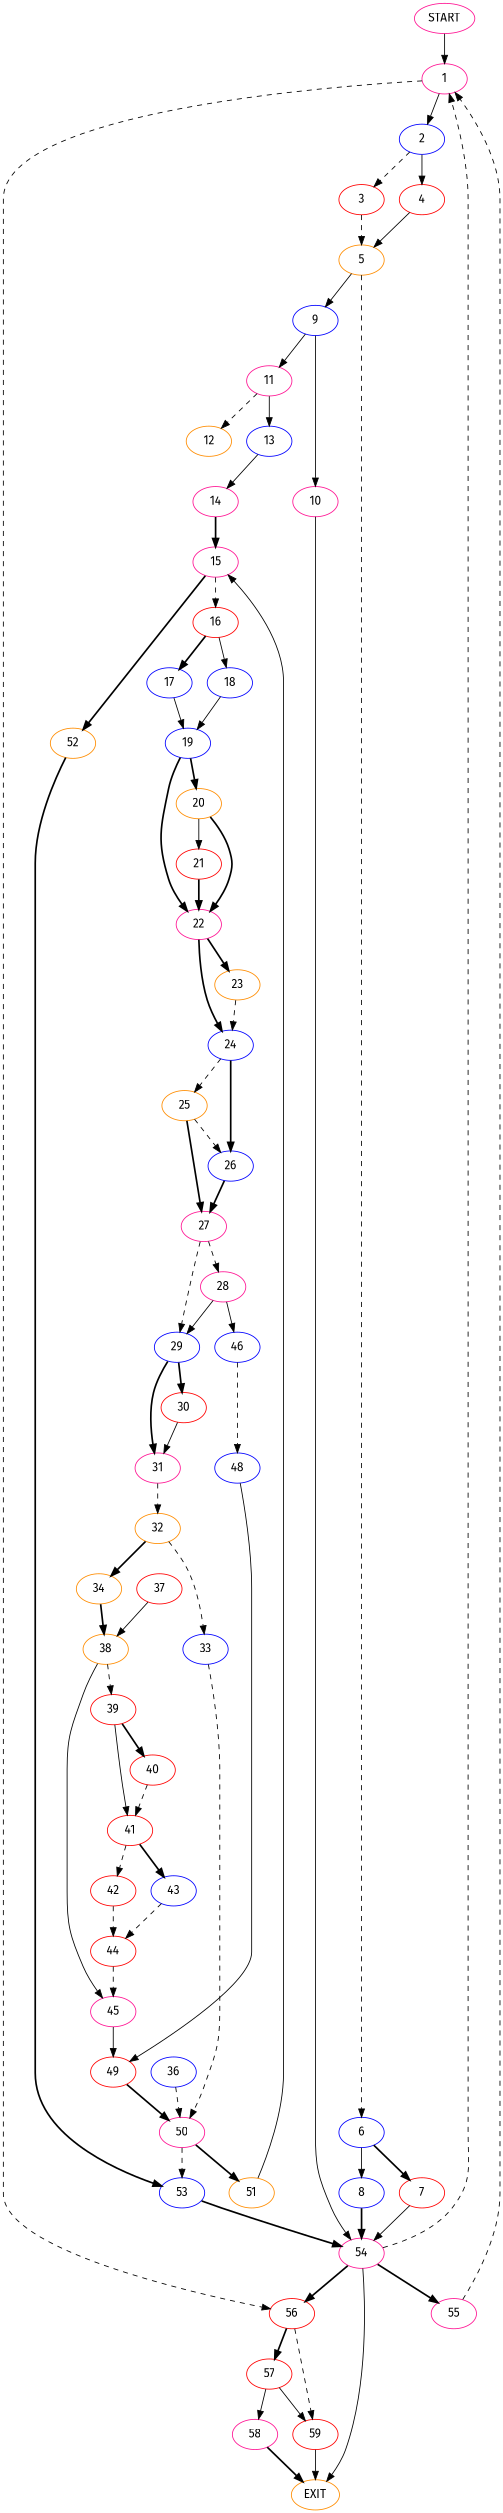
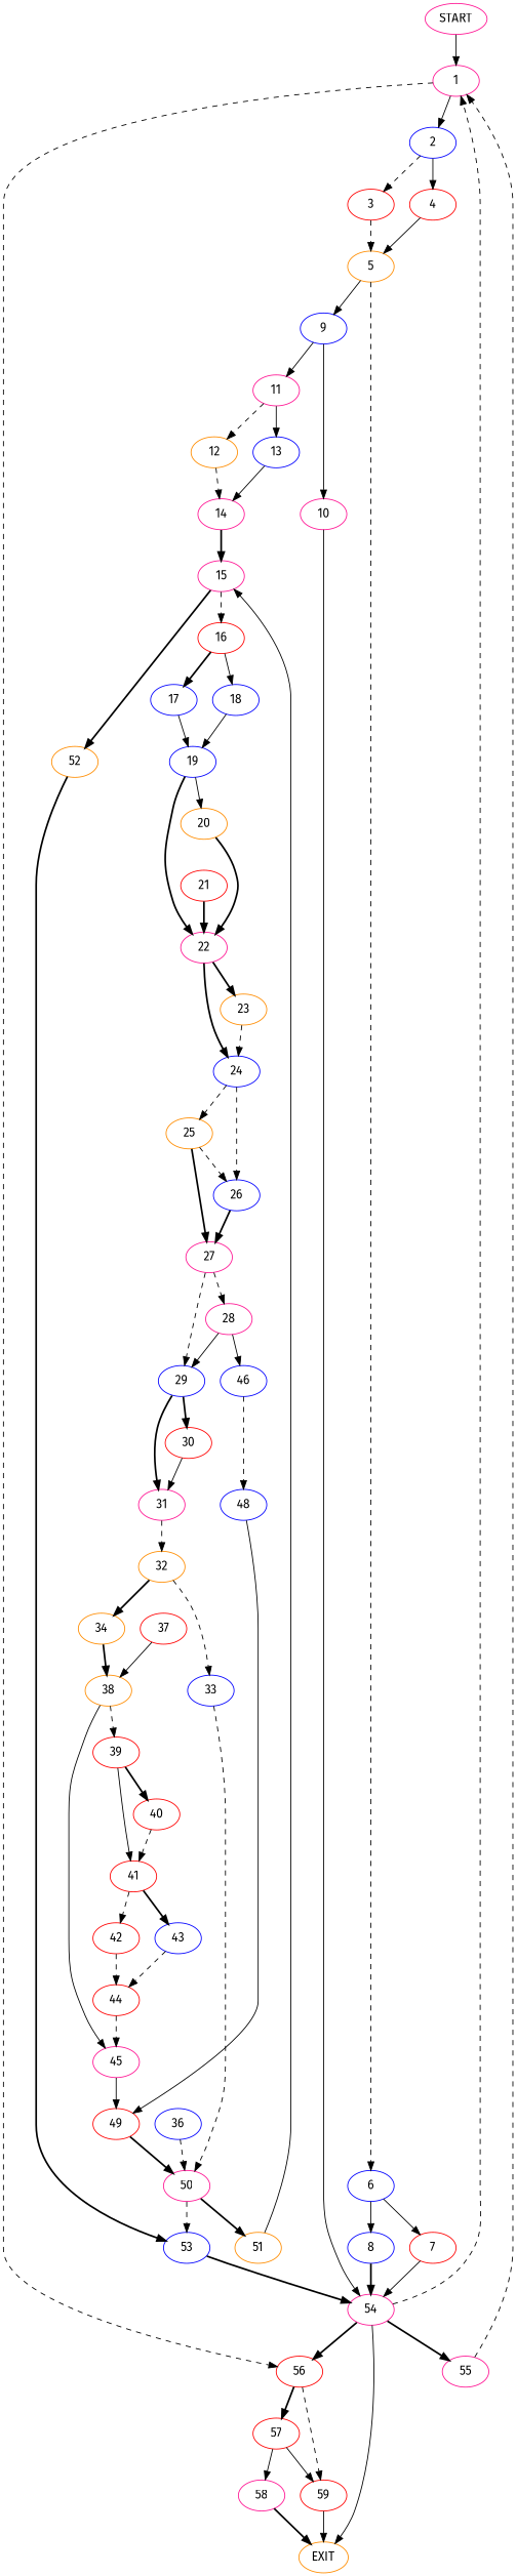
  digraph {
    fontname="Fira Sans"
    node [color=blue fontname="Fira Sans"]
    edge [fontname="Fira Sans" style=solid]
    n1 [color=deeppink label=START]
    1 [color=deeppink]
    2
    56 [color=red]
    3 [color=red]
    4 [color=red]
    57 [color=red]
    59 [color=red]
    5 [color=darkorange]
    6
    9
    7 [color=red]
    8
    10 [color=deeppink]
    11 [color=deeppink]
    54 [color=deeppink]
    55 [color=deeppink]
    n18 [color=darkorange label=EXIT]
    12 [color=darkorange]
    13
    14 [color=deeppink]
    15 [color=deeppink]
    16 [color=red]
    52 [color=darkorange]
    17
    18
    53
    19
    20 [color=darkorange]
    22 [color=deeppink]
    21 [color=red]
    23 [color=darkorange]
    24
    25 [color=darkorange]
    26
    27 [color=deeppink]
    28 [color=deeppink]
    29
    46
    30 [color=red]
    31 [color=deeppink]
    48
    32 [color=darkorange]
    33
    34 [color=darkorange]
    50 [color=deeppink]
    38 [color=darkorange]
    51 [color=darkorange]
    39 [color=red]
    45 [color=deeppink]
    36
    37 [color=red]
    40 [color=red]
    41 [color=red]
    49 [color=red]
    42 [color=red]
    43
    44 [color=red]
    58 [color=deeppink]
    n1 -> 1
    1 -> 2
    1 -> 56 [style=dashed]
    2 -> 3 [style=dashed]
    2 -> 4
    56 -> 57 [style=bold]
    56 -> 59 [style=dashed]
    3 -> 5 [style=dashed]
    4 -> 5
    57 -> 59
    57 -> 58
    59 -> n18
    5 -> 6 [style=dashed]
    5 -> 9
-   6 -> 7 [style=bold]
+   6 -> 7
    6 -> 8
    9 -> 10
    9 -> 11
    7 -> 54
    8 -> 54 [style=bold]
    10 -> 54
    11 -> 12 [style=dashed]
    11 -> 13
    54 -> 1 [style=dashed tailport=s2]
    54 -> 56 [style=bold tailport=s3]
    54 -> 55 [style=bold]
    54 -> n18
    55 -> 1 [style=dashed]
+   12 -> 14 [style=dashed]
    13 -> 14
    14 -> 15 [style=bold]
    15 -> 16 [style=dashed]
    15 -> 52 [style=bold]
    16 -> 17 [style=bold]
    16 -> 18
    52 -> 53 [style=bold]
    17 -> 19
    18 -> 19
    53 -> 54 [style=bold]
-   19 -> 20 [style=bold]
+   19 -> 20
    19 -> 22 [style=bold]
    20 -> 22 [style=bold]
-   20 -> 21
    22 -> 23 [style=bold]
    22 -> 24 [style=bold]
    21 -> 22 [style=bold]
    23 -> 24 [style=dashed]
    24 -> 25 [style=dashed]
-   24 -> 26 [style=bold]
+   24 -> 26 [style=dashed]
    25 -> 26 [style=dashed]
    25 -> 27 [style=bold]
    26 -> 27 [style=bold]
    27 -> 28 [style=dashed]
    27 -> 29 [style=dashed]
    28 -> 29
    28 -> 46
    29 -> 30 [style=bold]
    29 -> 31 [style=bold]
    46 -> 48 [style=dashed]
    30 -> 31
    31 -> 32 [style=dashed]
    48 -> 49
    32 -> 33 [style=dashed]
    32 -> 34 [style=bold]
    33 -> 50 [style=dashed]
    34 -> 38 [style=bold]
    50 -> 53 [style=dashed]
    50 -> 51 [style=bold]
    38 -> 39 [style=dashed]
    38 -> 45
    51 -> 15
    39 -> 40 [style=bold]
    39 -> 41
    45 -> 49
    36 -> 50 [style=dashed]
    37 -> 38
    40 -> 41 [style=dashed]
    41 -> 42 [style=dashed]
    41 -> 43 [style=bold]
    49 -> 50 [style=bold]
    42 -> 44 [style=dashed]
    43 -> 44 [style=dashed]
    44 -> 45 [style=dashed]
    58 -> n18 [style=bold]
  }
